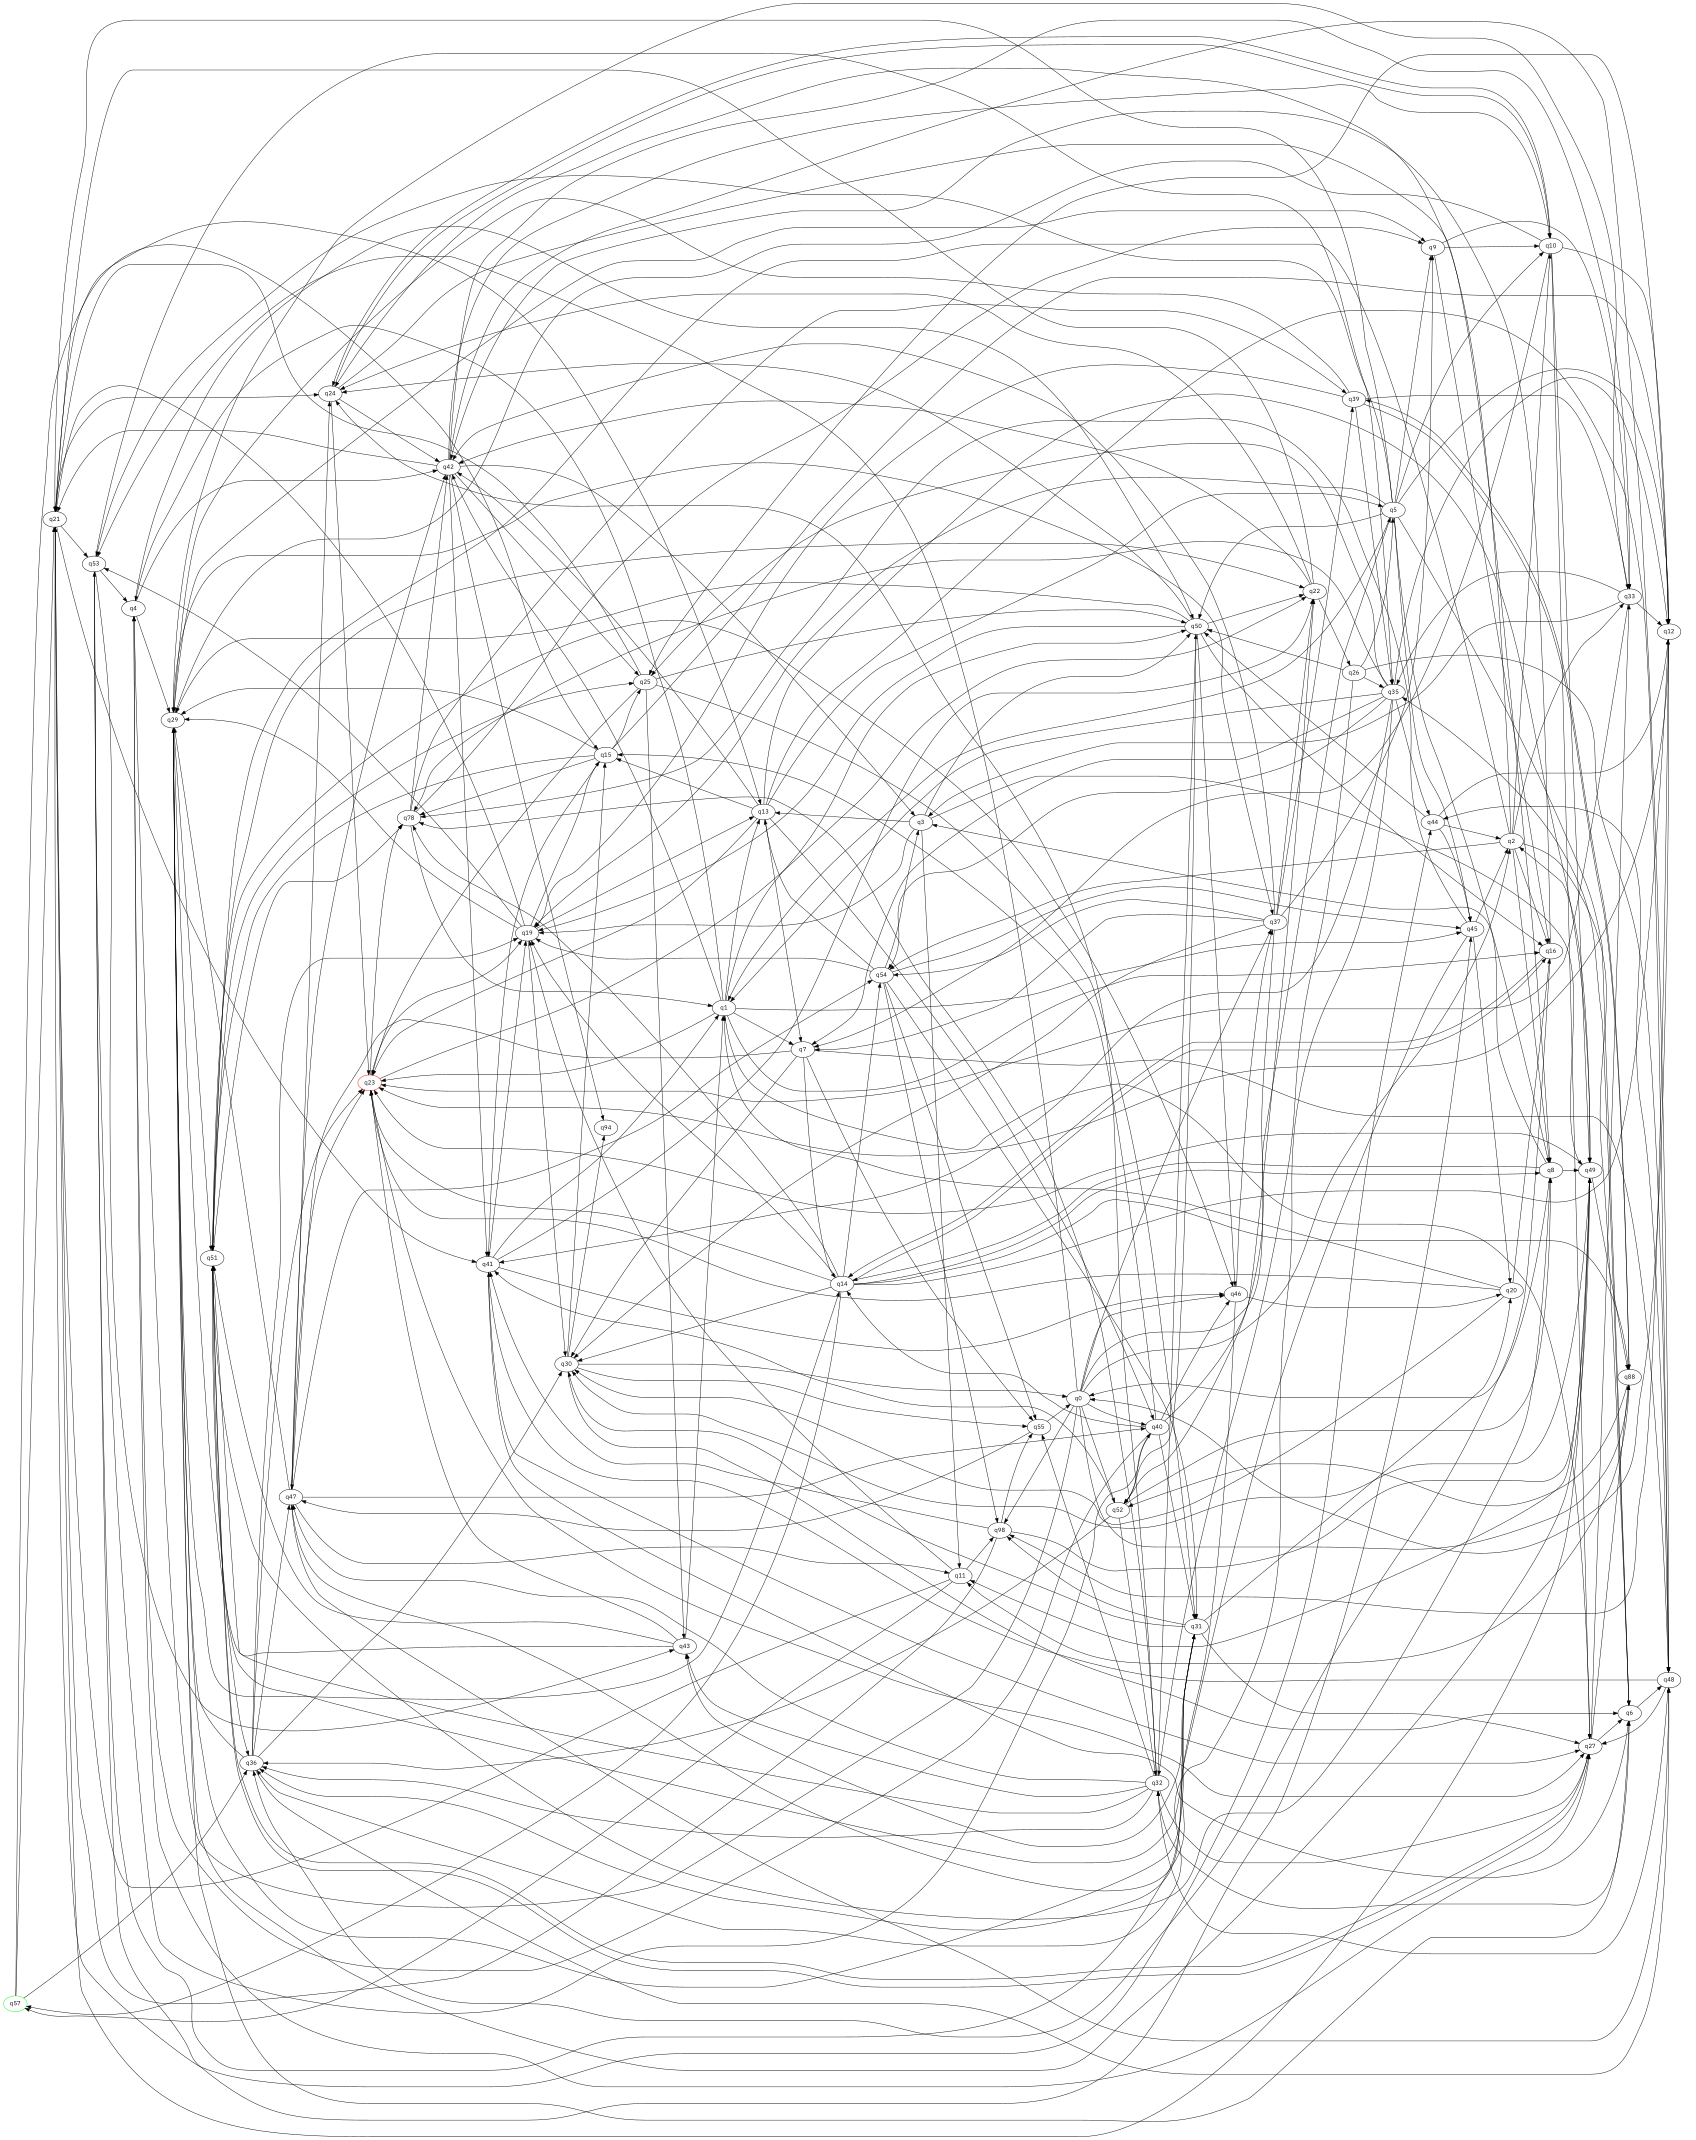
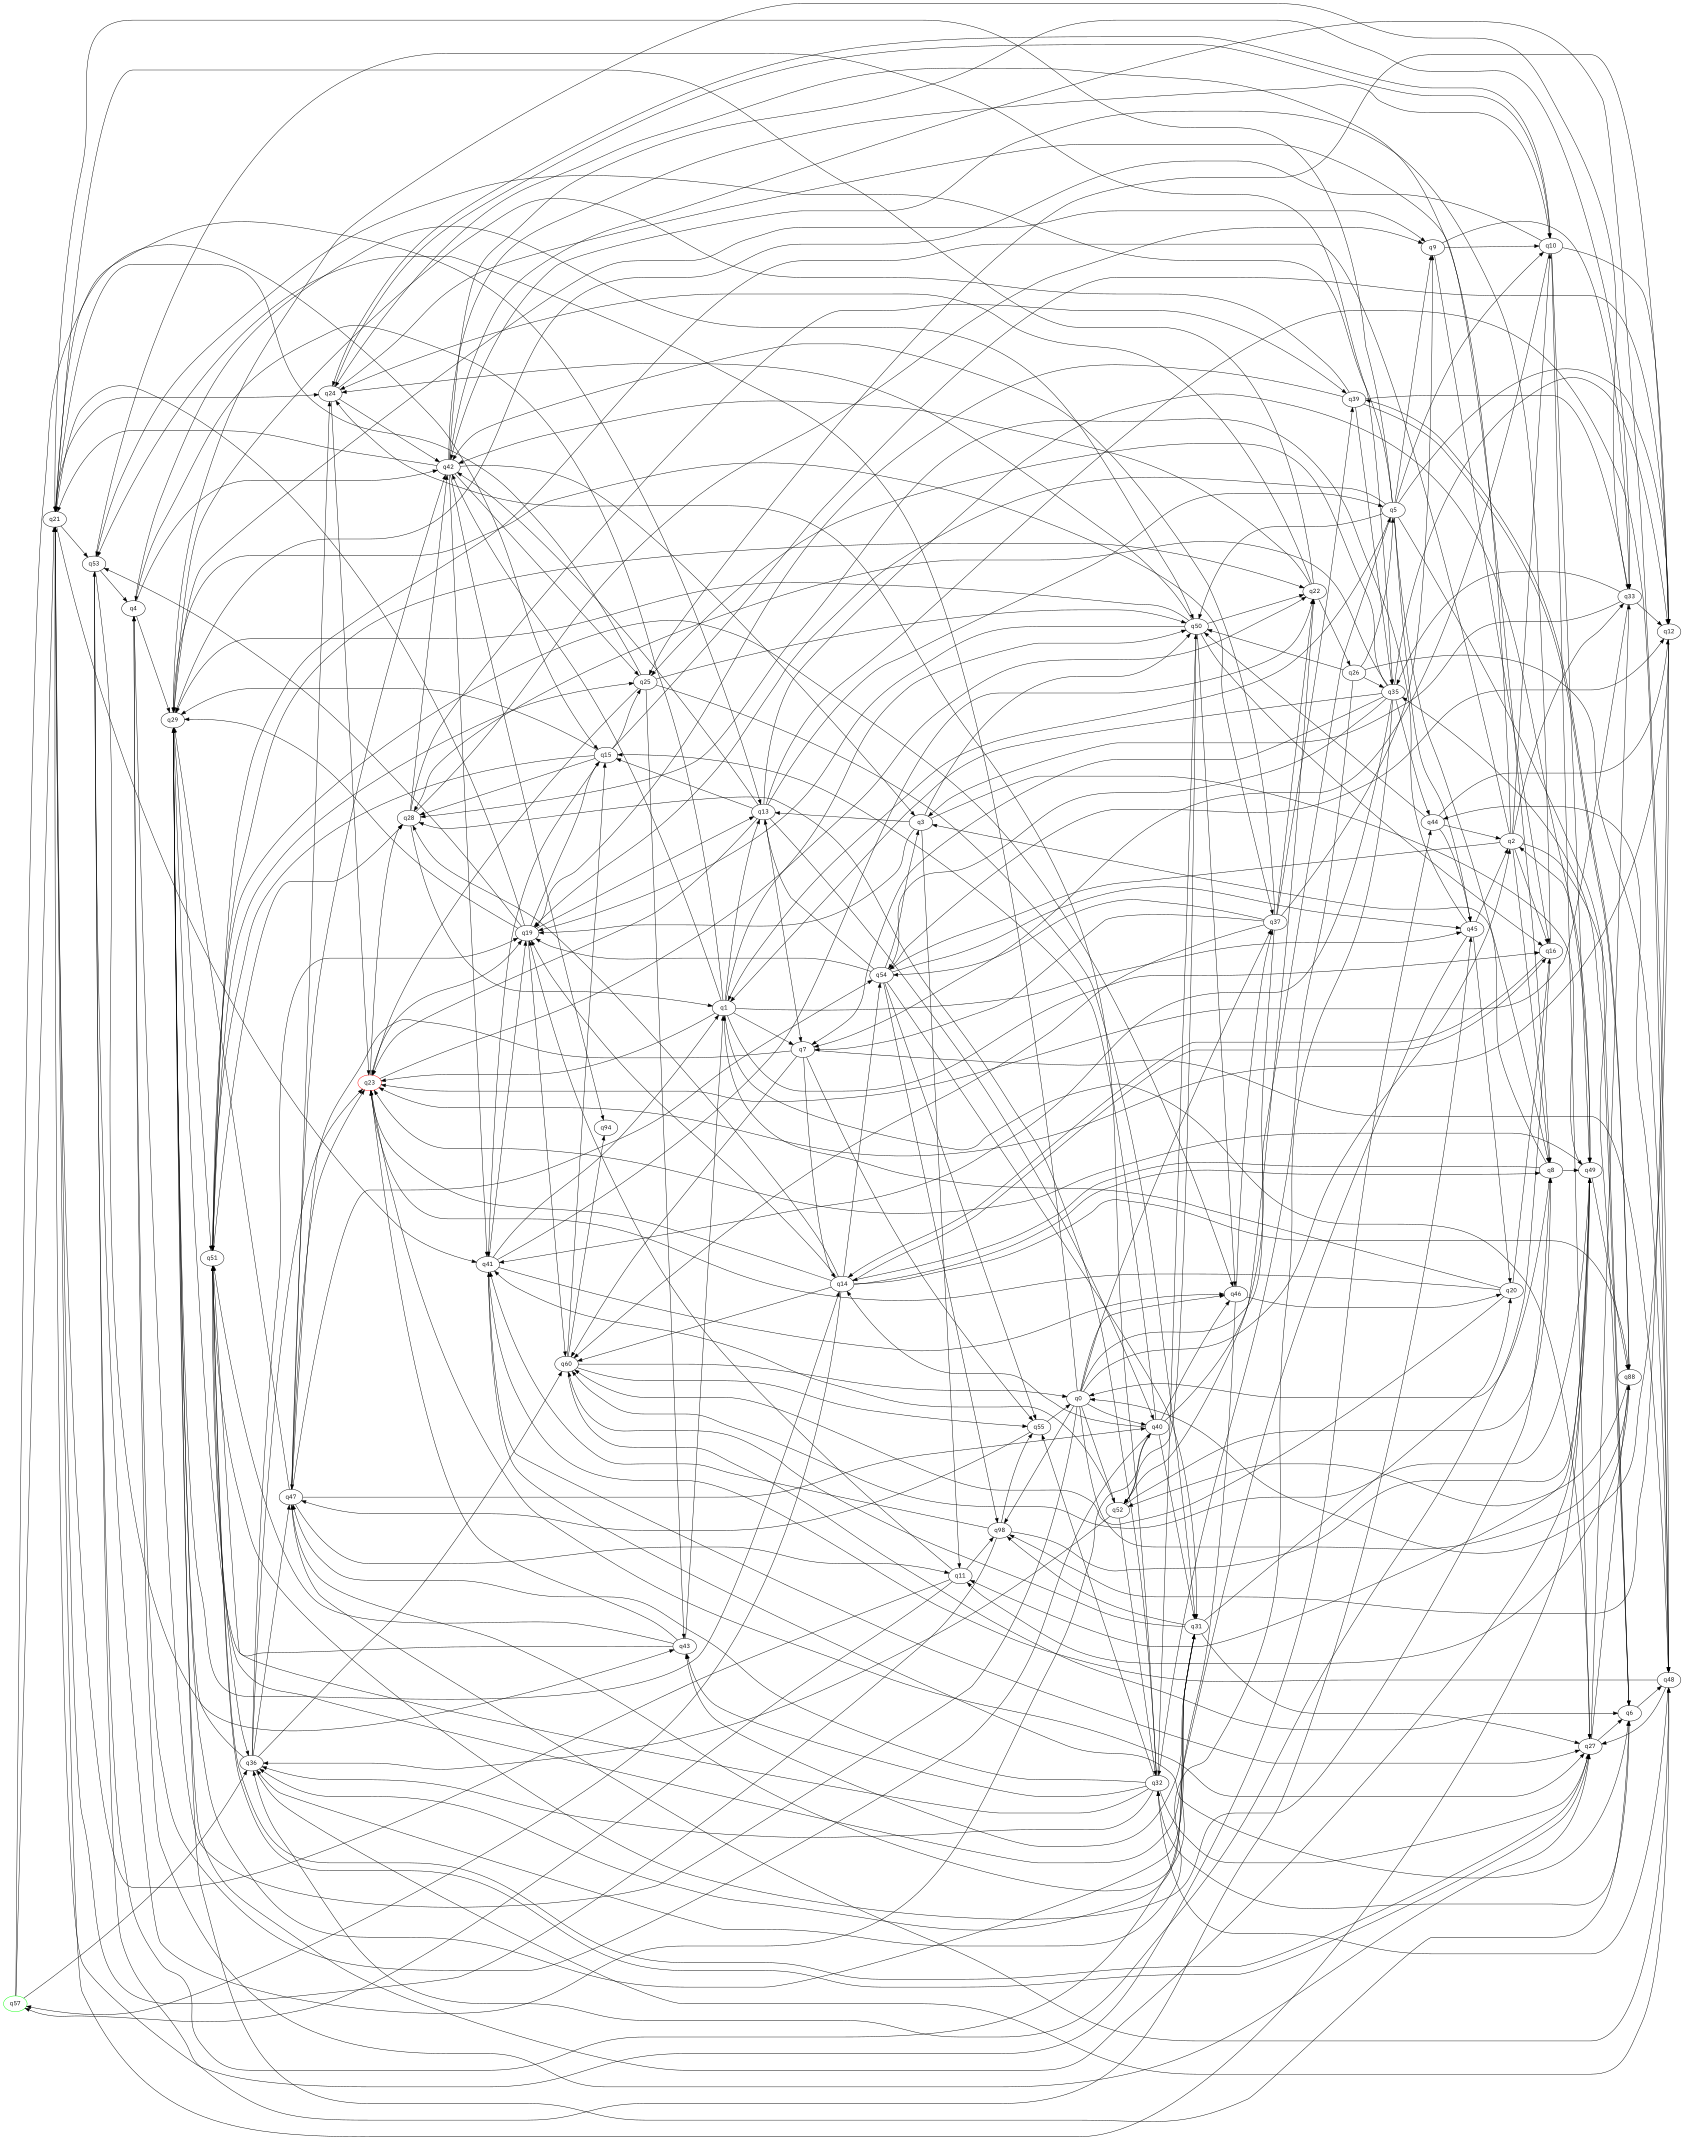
  digraph {
    fontname="IBM Plex Sans"
    rankdir=LR
    node [fontname="IBM Plex Sans"]
    edge [fontname="IBM Plex Sans"]
    n1 [color=green initial=1 label=q57]
    q21
    q15
    q36
    q53
    q24
    q41
    q13
    q44
-   q28 [label=q78]
+   q28
    q51
    q29
    q12
    q25
    q23 [color=red final=1]
    q19
-   q30
+   q30 [label=q60]
    q48
    q47
    q27
    q22
    n22 [label=q88]
    q6
    q33
    q42
    q1
    q9
    q39
    q26
    q0
    q2
    q4
    q5
    n34 [label=q98]
    q37
    q40
    q46
    q52
    q16
    q8
    q10
    q54
    q50
    q45
    q49
    q55
    q7
    q11
    q14
    q31
    q20
    q32
    q35
    q43
    q3
    n56 [label=q94]
    n1 -> q21
    n1 -> q15
    n1 -> q36
    q21 -> q53
    q21 -> q24
    q21 -> q41
    q21 -> q13
    q21 -> q44
    q15 -> q41
    q15 -> q28
    q15 -> q51
    q15 -> q29
    q15 -> q12
    q15 -> q25
    q36 -> q29
    q36 -> q23
    q36 -> q19
    q36 -> q30
    q36 -> q48
    q36 -> q47
    q53 -> q4
    q53 -> q45
    q53 -> q31
    q53 -> q35
    q53 -> q43
    q24 -> q23
    q24 -> q42
    q24 -> q8
    q24 -> q10
    q41 -> q19
    q41 -> q27
    q41 -> q22
    q41 -> q6
    q41 -> q1
    q41 -> q46
    q13 -> q15
    q13 -> q23
    q13 -> q48
    q13 -> q42
    q13 -> q5
    q13 -> q40
    q13 -> q49
    q13 -> q7
    q44 -> q12
    q44 -> q2
    q44 -> q50
    q44 -> q45
    q28 -> q42
    q28 -> q1
    q28 -> q9
    q28 -> q39
    q51 -> q36
    q51 -> q28
    q51 -> q25
    q51 -> q27
    q51 -> q22
    q51 -> q46
    q51 -> q8
    q29 -> q51
    q29 -> q6
    q29 -> q9
    q29 -> q37
    q29 -> q49
    q29 -> q14
    q29 -> q31
    q12 -> q25
    q12 -> q23
    q12 -> q0
    q12 -> n34
    q25 -> q21
    q25 -> q23
    q25 -> q50
    q25 -> q31
    q25 -> q43
    q23 -> q28
    q23 -> q19
    q23 -> q27
    q23 -> q22
    q19 -> q21
    q19 -> q15
    q19 -> q53
    q19 -> q13
    q19 -> q29
    q19 -> q30
    q30 -> q15
    q30 -> q6
    q30 -> q0
    q30 -> q55
    q30 -> n56
    q48 -> q41
    q48 -> q44
    q48 -> q27
    q48 -> q32
    q47 -> q24
    q47 -> q29
    q47 -> q23
    q47 -> q48
    q47 -> q42
    q47 -> q40
    q47 -> q54
    q47 -> q11
    q27 -> q51
    q27 -> n22
    q27 -> q6
    q27 -> q33
    q22 -> q21
    q22 -> q24
    q22 -> q42
    q22 -> q26
    n22 -> q39
    n22 -> q52
    n22 -> q11
    q6 -> q48
    q6 -> q32
    q6 -> q35
    q33 -> q29
    q33 -> q12
    q33 -> q23
    q33 -> q35
    q33 -> q3
    q42 -> q21
    q42 -> q41
    q42 -> q25
    q42 -> q48
    q42 -> q33
    q42 -> q10
    q42 -> q3
    q42 -> n56
    q1 -> q13
    q1 -> q23
    q1 -> q27
    q1 -> q42
    q1 -> q4
    q1 -> q16
    q1 -> q50
    q1 -> q45
    q1 -> q7
    q9 -> q33
    q9 -> q16
    q9 -> q10
    q39 -> q29
    q39 -> q19
    q39 -> n22
    q39 -> q33
    q39 -> q35
    q26 -> q48
    q26 -> q5
    q26 -> q50
    q26 -> q32
    q26 -> q35
    q0 -> q53
    q0 -> n22
    q0 -> q2
    q0 -> q4
    q0 -> q5
    q0 -> n34
    q0 -> q37
    q0 -> q40
    q0 -> q46
    q0 -> q52
    q2 -> q24
    q2 -> q51
    q2 -> q6
    q2 -> q33
    q2 -> q16
    q2 -> q8
    q2 -> q10
    q2 -> q54
    q4 -> q29
    q4 -> q27
    q4 -> q42
    q4 -> q50
    q5 -> q21
    q5 -> q53
    q5 -> q12
    q5 -> q19
    q5 -> q6
    q5 -> q1
    q5 -> q9
    q5 -> q8
    q5 -> q10
    q5 -> q50
    q5 -> q45
    n34 -> q21
    n34 -> q41
    n34 -> q49
    n34 -> q55
    q37 -> q30
    q37 -> q22
    q37 -> q42
    q37 -> q9
    q37 -> q39
    q37 -> q52
    q37 -> q54
    q37 -> q7
    q40 -> q15
    q40 -> q53
    q40 -> q22
    q40 -> q4
    q40 -> q46
    q40 -> q14
    q40 -> q31
    q46 -> q36
    q46 -> q37
    q46 -> q20
    q52 -> q36
    q52 -> q41
    q52 -> q40
    q52 -> q8
    q52 -> q32
    q16 -> q36
    q16 -> q42
    q16 -> q14
    q8 -> q0
    q8 -> q49
    q8 -> q14
    q8 -> q3
    q10 -> q24
    q10 -> q29
    q10 -> q12
    q10 -> q27
    q10 -> q49
    q10 -> q7
    q54 -> q13
    q54 -> q19
    q54 -> n34
    q54 -> q45
    q54 -> q55
    q54 -> q31
    q54 -> q3
    q50 -> q24
    q50 -> q29
    q50 -> q19
    q50 -> q22
    q50 -> q46
    q50 -> q52
    q50 -> q16
    q45 -> q28
    q45 -> q47
    q45 -> q2
    q45 -> q20
    q49 -> q21
    q49 -> q23
    q49 -> q30
    q49 -> n22
    q49 -> q2
    q49 -> q11
    q55 -> q47
    q55 -> q0
    q7 -> q30
    q7 -> q48
    q7 -> q47
    q7 -> q55
    q7 -> q14
    q11 -> n1
    q11 -> q21
    q11 -> q19
    q11 -> n34
    q14 -> n1
    q14 -> q28
-   q14 -> q12
+   q54 -> q12
    q14 -> q23
    q14 -> q19
    q14 -> q30
    q14 -> n22
    q14 -> q16
    q14 -> q8
    q14 -> q54
    q31 -> q51
    q31 -> q30
    q31 -> q27
    q31 -> n34
    q31 -> q20
    q31 -> q43
    q20 -> q23
    q20 -> q30
    q20 -> q1
    q20 -> q16
    q32 -> q36
    q32 -> q24
    q32 -> q28
    q32 -> q51
    q32 -> q47
    q32 -> q27
    q32 -> q50
    q32 -> q55
    q32 -> q43
    q35 -> q36
    q35 -> q41
    q35 -> q44
    q35 -> q28
    q35 -> q12
    q35 -> q25
    q35 -> q1
    q35 -> q54
    q35 -> q7
    q43 -> q51
    q43 -> q29
    q43 -> q23
    q43 -> q1
    q3 -> q13
    q3 -> q19
    q3 -> q50
    q3 -> q49
    q3 -> q11
  }
